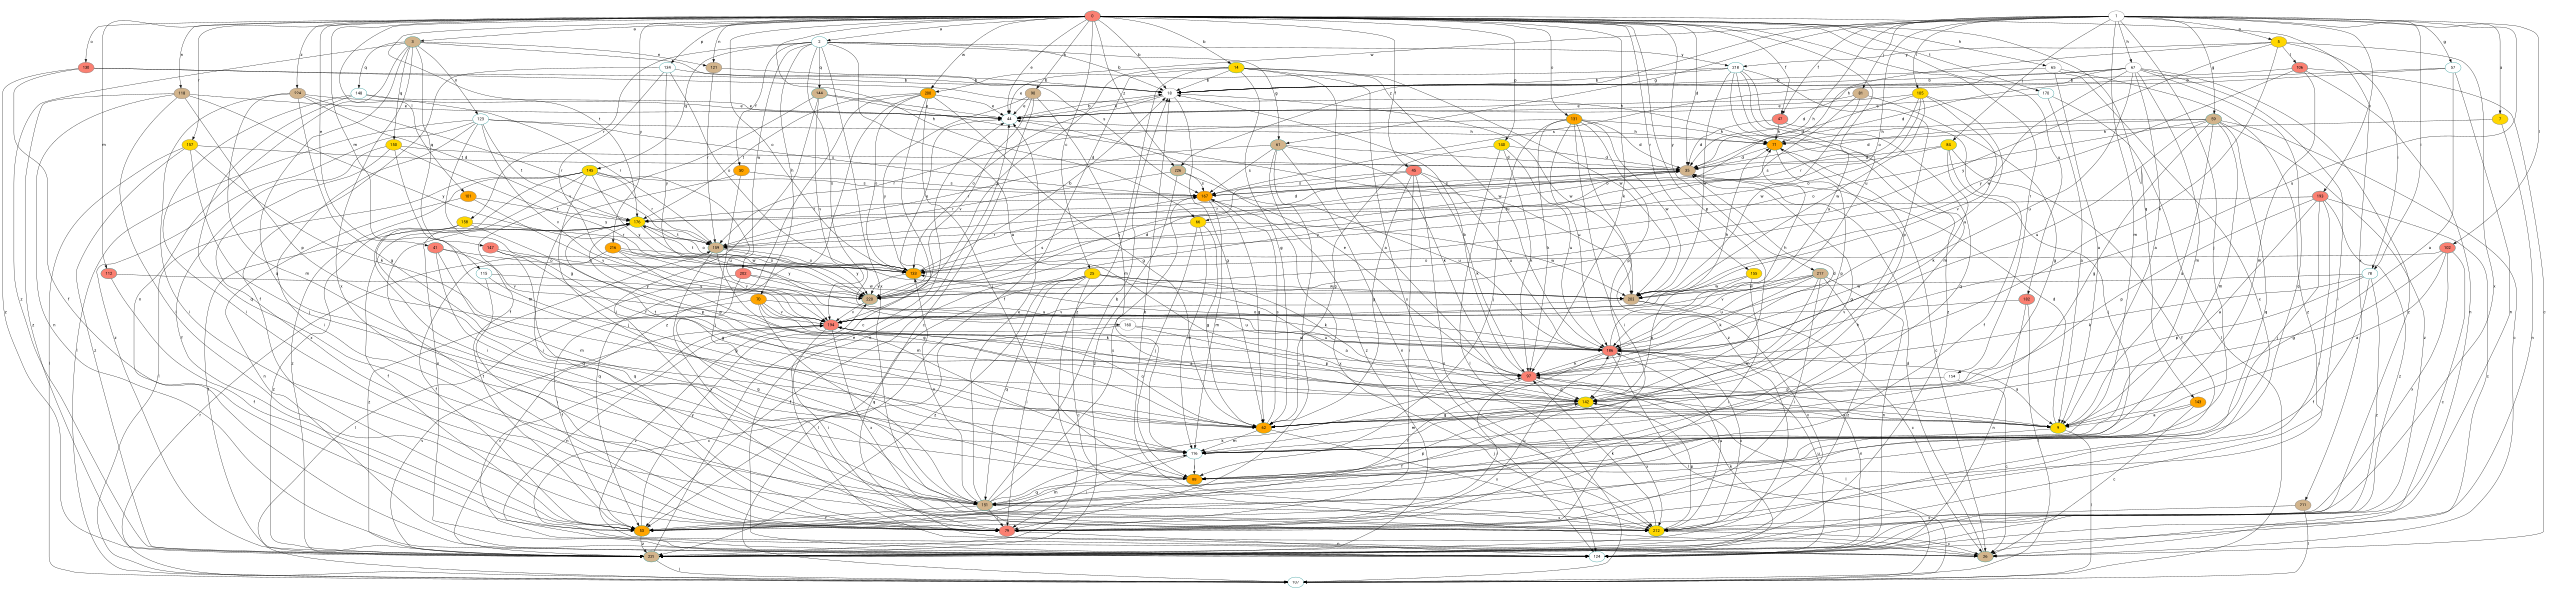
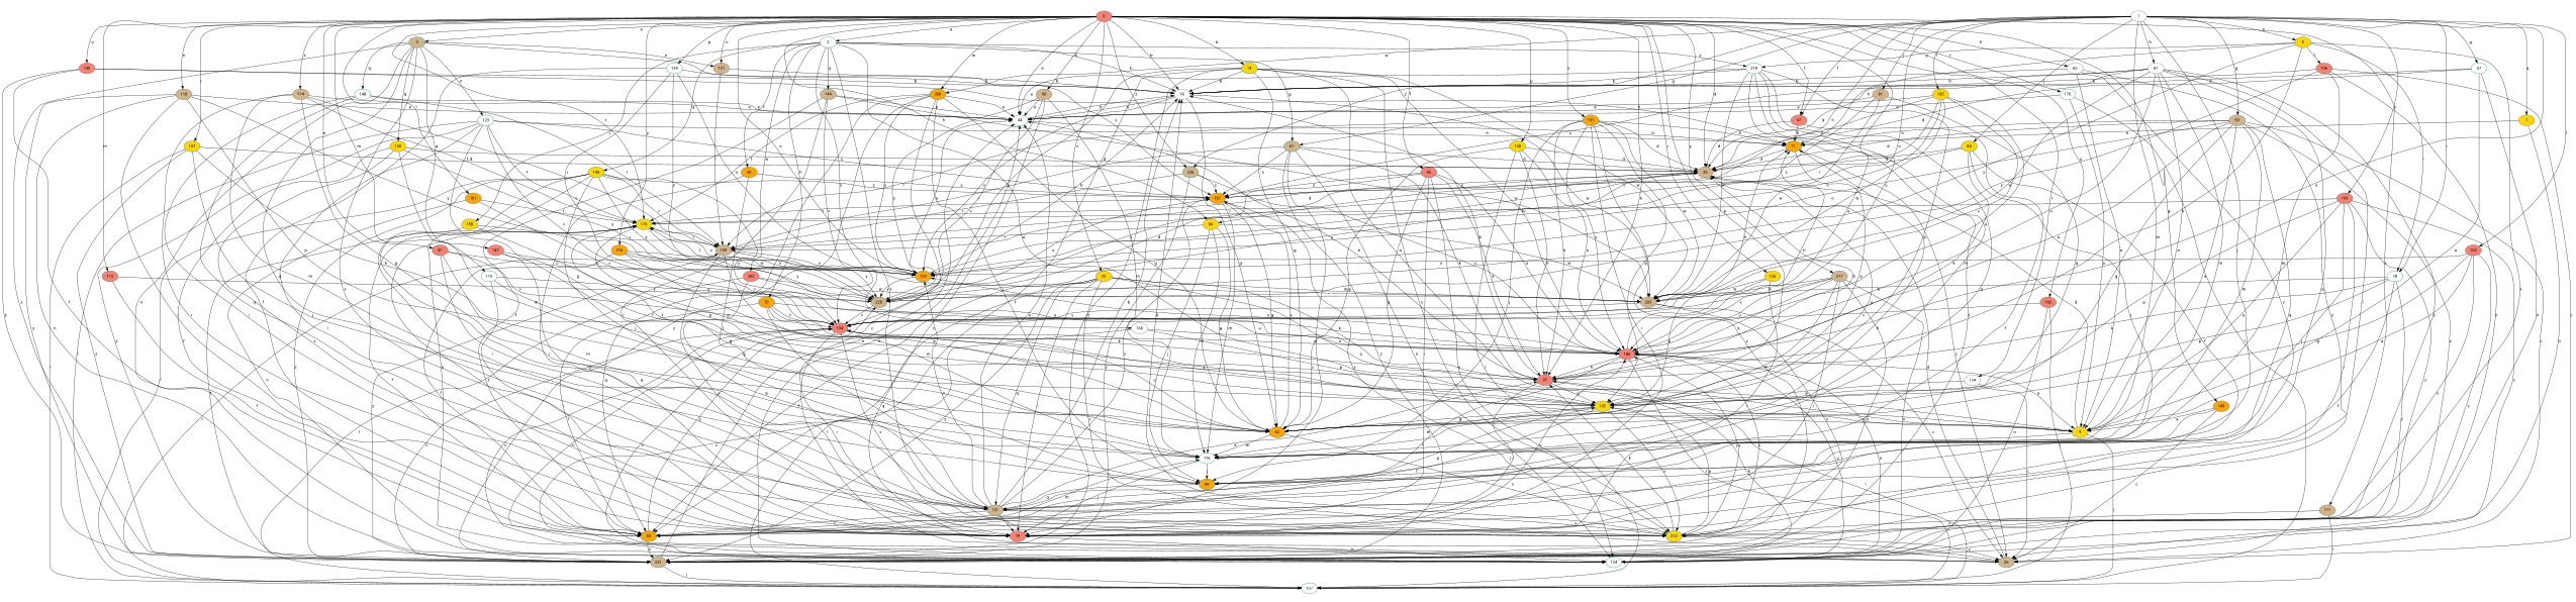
  strict digraph {
    fontname=Roboto
    node [color=teal fillcolor=white fontname=Roboto style=filled]
    edge [fontname=Roboto]
    0 [fillcolor=salmon]
    2
    3 [fillcolor=tan]
    14 [fillcolor=gold]
    18 [color=gray40]
    25 [color=gray40 fillcolor=gold]
    35 [color=gray40 fillcolor=tan]
    41 [fillcolor=salmon]
    44
    45 [fillcolor=salmon]
    47 [fillcolor=salmon]
    65 [color=gray40]
    66 [color=gray40 fillcolor=gold]
    90 [color=gray40 fillcolor=tan]
    97 [color=gray40 fillcolor=salmon]
    101 [color=gray40 fillcolor=orange]
    112 [fillcolor=salmon]
    115
    118 [color=gray40 fillcolor=tan]
    121 [color=gray40 fillcolor=tan]
    130 [color=gray40 fillcolor=salmon]
    131 [fillcolor=orange]
    133 [fillcolor=orange]
    134
    140 [fillcolor=gold]
    142 [fillcolor=gold]
    143 [color=gray40 fillcolor=orange]
    154 [color=gray40]
    155 [color=gray40 fillcolor=gold]
    157 [color=gray40 fillcolor=gold]
    170
    176 [fillcolor=gold]
    182 [fillcolor=salmon]
    186 [fillcolor=salmon]
    200 [fillcolor=orange]
    211 [color=gray40 fillcolor=tan]
    216 [color=gray40 fillcolor=orange]
    217 [fillcolor=tan]
    224 [color=gray40 fillcolor=tan]
    226 [fillcolor=tan]
    n41 [fillcolor=tan label=61]
    9 [fillcolor=gold]
    50 [color=gray40 fillcolor=orange]
    70 [color=gray40 fillcolor=orange]
    144 [fillcolor=tan]
    145 [fillcolor=gold]
    158 [color=gray40 fillcolor=gold]
    160 [color=gray40]
    202 [color=gray40 fillcolor=salmon]
    212 [fillcolor=gold]
    218
    123
    124
    147 [color=gray40 fillcolor=salmon]
    148
    150 [color=gray40 fillcolor=gold]
    151 [fillcolor=tan]
    167 [color=gray40 fillcolor=orange]
    229 [fillcolor=tan]
    220 [fillcolor=tan]
    53 [fillcolor=orange]
    62 [fillcolor=orange]
    203 [color=gray40 fillcolor=tan]
    107
    26 [fillcolor=tan]
    79 [color=gray40 fillcolor=salmon]
    159 [fillcolor=tan]
    116
    194 [fillcolor=salmon]
    71 [fillcolor=orange]
    88 [fillcolor=orange]
    1 [color=gray40]
    5 [color=gray40 fillcolor=gold]
    7 [color=gray40 fillcolor=gold]
    57
    59 [fillcolor=tan]
    67 [color=gray40]
    78
    81 [color=gray40 fillcolor=tan]
    84 [fillcolor=gold]
    102 [fillcolor=salmon]
    105 [color=gray40 fillcolor=gold]
    193 [fillcolor=salmon]
    106 [fillcolor=salmon]
    0 -> 2 [label=a]
    0 -> 3 [label=a]
    0 -> 14 [label=b]
    0 -> 18 [label=b]
    0 -> 25 [label=c]
    0 -> 35 [label=d]
    0 -> 41 [label=e]
    0 -> 44 [label=e]
    0 -> 45 [label=f]
    0 -> 47 [label=f]
    0 -> 65 [label=h]
    0 -> 66 [label=h]
    0 -> 90 [label=k]
    0 -> 97 [label=k]
    0 -> 101 [label=l]
    0 -> 112 [label=m]
    0 -> 115 [label=m]
    0 -> 118 [label=n]
    0 -> 121 [label=n]
    0 -> 130 [label=o]
    0 -> 131 [label=o]
    0 -> 133 [label=o]
    0 -> 134 [label=p]
    0 -> 140 [label=p]
    0 -> 142 [label=p]
    0 -> 143 [label=q]
    0 -> 154 [label=r]
    0 -> 155 [label=r]
    0 -> 157 [label=r]
    0 -> 170 [label=t]
    0 -> 176 [label=t]
    0 -> 182 [label=u]
    0 -> 186 [label=u]
    0 -> 200 [label=w]
    0 -> 211 [label=x]
    0 -> 216 [label=y]
    0 -> 217 [label=y]
    0 -> 224 [label=z]
    0 -> 226 [label=z]
    2 -> 18 [label=b]
    2 -> n41 [label=g]
    2 -> 9 [label=a]
    2 -> 50 [label=f]
    2 -> 70 [label=h]
    2 -> 144 [label=q]
    2 -> 145 [label=q]
    2 -> 158 [label=r]
    2 -> 160 [label=s]
    2 -> 202 [label=w]
    2 -> 212 [label=x]
    2 -> 218 [label=y]
    3 -> 121 [label=n]
    3 -> 212 [label=x]
    3 -> 123 [label=n]
    3 -> 124 [label=n]
    3 -> 147 [label=q]
    3 -> 148 [label=q]
    3 -> 150 [label=q]
    3 -> 151 [label=q]
    3 -> 167 [label=s]
    3 -> 229 [label=z]
    14 -> 18 [label=b]
    14 -> 186 [label=u]
    14 -> 9 [label=a]
    14 -> 212 [label=x]
    14 -> 229 [label=z]
    14 -> 220 [label=y]
    14 -> 53 [label=f]
    14 -> 62 [label=g]
    14 -> 203 [label=w]
    18 -> 44 [label=e]
    18 -> 133 [label=o]
    18 -> 62 [label=g]
    18 -> 203 [label=w]
    25 -> 97 [label=k]
    25 -> 9 [label=a]
    25 -> 151 [label=q]
    25 -> 229 [label=z]
    25 -> 53 [label=f]
    25 -> 203 [label=w]
    25 -> 107 [label=l]
    25 -> 26 [label=c]
    25 -> 79 [label=i]
    35 -> 167 [label=s]
    35 -> 220 [label=y]
    35 -> 62 [label=g]
    35 -> 159 [label=r]
    41 -> 133 [label=o]
    41 -> 151 [label=q]
    41 -> 116 [label=m]
    41 -> 194 [label=v]
    44 -> 18 [label=b]
    44 -> 71 [label=h]
    45 -> 97 [label=k]
    45 -> 186 [label=u]
    45 -> 124 [label=n]
    45 -> 167 [label=s]
    45 -> 220 [label=y]
    45 -> 62 [label=g]
    45 -> 79 [label=i]
    47 -> 35 [label=d]
    47 -> 53 [label=f]
    47 -> 71 [label=h]
    65 -> 18 [label=b]
    65 -> 9 [label=a]
    65 -> 212 [label=x]
    65 -> 229 [label=z]
    66 -> 62 [label=g]
    66 -> 203 [label=w]
    66 -> 159 [label=r]
    66 -> 116 [label=m]
    66 -> 88 [label=j]
    90 -> 44 [label=e]
    90 -> 220 [label=y]
    90 -> 26 [label=c]
    90 -> 116 [label=m]
    90 -> 194 [label=v]
    97 -> 18 [label=b]
    97 -> 35 [label=d]
    97 -> 44 [label=e]
    97 -> 142 [label=p]
    97 -> 107 [label=l]
    97 -> 79 [label=i]
    101 -> 176 [label=t]
    101 -> 124 [label=n]
    101 -> 194 [label=v]
    112 -> 220 [label=y]
    112 -> 53 [label=f]
    115 -> 220 [label=y]
    115 -> 62 [label=g]
    115 -> 79 [label=i]
    118 -> 44 [label=e]
    118 -> 142 [label=p]
    118 -> 124 [label=n]
    118 -> 229 [label=z]
    118 -> 220 [label=y]
    118 -> 79 [label=i]
    121 -> 18 [label=b]
    121 -> 159 [label=r]
    130 -> 18 [label=b]
    130 -> 229 [label=z]
    130 -> 53 [label=f]
    130 -> 71 [label=h]
    131 -> 35 [label=d]
    131 -> 97 [label=k]
    131 -> 142 [label=p]
    131 -> 186 [label=u]
    131 -> 229 [label=z]
    131 -> 203 [label=w]
    131 -> 79 [label=i]
    131 -> 159 [label=r]
    131 -> 71 [label=h]
    131 -> 88 [label=j]
    133 -> 18 [label=b]
    133 -> 44 [label=e]
    133 -> 176 [label=t]
    133 -> 220 [label=y]
    134 -> 18 [label=b]
    134 -> 133 [label=o]
    134 -> 220 [label=y]
    134 -> 53 [label=f]
    134 -> 194 [label=v]
    140 -> 35 [label=d]
    140 -> 97 [label=k]
    140 -> 186 [label=u]
    140 -> 62 [label=g]
    140 -> 107 [label=l]
    142 -> 176 [label=t]
    142 -> 9 [label=a]
    142 -> 212 [label=x]
    142 -> 53 [label=f]
    142 -> 62 [label=g]
    142 -> 116 [label=m]
    142 -> 194 [label=v]
    143 -> 9 [label=a]
    143 -> 26 [label=c]
    143 -> 88 [label=j]
    154 -> 142 [label=p]
    154 -> 26 [label=c]
    155 -> 142 [label=p]
    155 -> 203 [label=w]
    155 -> 79 [label=i]
    157 -> 35 [label=d]
    157 -> 97 [label=k]
    157 -> 229 [label=z]
    157 -> 107 [label=l]
    157 -> 88 [label=j]
    170 -> 44 [label=e]
    170 -> 9 [label=a]
    170 -> 107 [label=l]
    176 -> 35 [label=d]
    176 -> 133 [label=o]
    176 -> 142 [label=p]
    176 -> 53 [label=f]
    176 -> 203 [label=w]
    182 -> 124 [label=n]
    182 -> 107 [label=l]
    182 -> 194 [label=v]
    186 -> 97 [label=k]
    186 -> 133 [label=o]
    186 -> 9 [label=a]
    186 -> 212 [label=x]
    186 -> 124 [label=n]
    186 -> 53 [label=f]
    186 -> 107 [label=l]
    186 -> 71 [label=h]
    200 -> 44 [label=e]
    200 -> 133 [label=o]
    200 -> 176 [label=t]
    200 -> 229 [label=z]
    200 -> 53 [label=f]
    200 -> 62 [label=g]
    200 -> 26 [label=c]
    200 -> 88 [label=j]
    211 -> 212 [label=x]
    211 -> 107 [label=l]
    216 -> 133 [label=o]
    216 -> 220 [label=y]
    216 -> 53 [label=f]
    216 -> 62 [label=g]
    216 -> 194 [label=v]
    217 -> 97 [label=k]
    217 -> 186 [label=u]
    217 -> 124 [label=n]
    217 -> 229 [label=z]
    217 -> 203 [label=w]
    217 -> 79 [label=i]
    217 -> 116 [label=m]
    217 -> 194 [label=v]
    224 -> 44 [label=e]
    224 -> 176 [label=t]
    224 -> 62 [label=g]
    224 -> 79 [label=i]
    224 -> 159 [label=r]
    224 -> 116 [label=m]
    226 -> 186 [label=u]
    226 -> 167 [label=s]
    226 -> 229 [label=z]
    226 -> 159 [label=r]
    n41 -> 35 [label=d]
    n41 -> 97 [label=k]
    n41 -> 124 [label=n]
    n41 -> 167 [label=s]
    n41 -> 229 [label=z]
    n41 -> 79 [label=i]
    n41 -> 159 [label=r]
    9 -> 35 [label=d]
    9 -> 107 [label=l]
    9 -> 88 [label=j]
    50 -> 167 [label=s]
    50 -> 79 [label=i]
    50 -> 88 [label=j]
    70 -> 97 [label=k]
    70 -> 186 [label=u]
    70 -> 9 [label=a]
    70 -> 151 [label=q]
    70 -> 53 [label=f]
    70 -> 194 [label=v]
    144 -> 44 [label=e]
    144 -> 53 [label=f]
    144 -> 203 [label=w]
    144 -> 79 [label=i]
    144 -> 194 [label=v]
    145 -> 186 [label=u]
    145 -> 124 [label=n]
    145 -> 167 [label=s]
    145 -> 229 [label=z]
    145 -> 220 [label=y]
    145 -> 107 [label=l]
    145 -> 79 [label=i]
    145 -> 159 [label=r]
    145 -> 88 [label=j]
    158 -> 142 [label=p]
    158 -> 151 [label=q]
-   158 -> 229 [label=z]
    158 -> 159 [label=r]
    160 -> 142 [label=p]
    160 -> 186 [label=u]
    160 -> 26 [label=c]
    202 -> 186 [label=u]
    202 -> 151 [label=q]
    202 -> 203 [label=w]
    202 -> 107 [label=l]
    212 -> 18 [label=b]
    212 -> 97 [label=k]
    212 -> 142 [label=p]
    212 -> 186 [label=u]
    212 -> 26 [label=c]
    218 -> 18 [label=b]
    218 -> 44 [label=e]
    218 -> 142 [label=p]
    218 -> 186 [label=u]
    218 -> 151 [label=q]
    218 -> 229 [label=z]
    218 -> 203 [label=w]
    218 -> 116 [label=m]
    123 -> 176 [label=t]
    123 -> 167 [label=s]
    123 -> 229 [label=z]
    123 -> 62 [label=g]
    123 -> 107 [label=l]
    123 -> 79 [label=i]
    123 -> 194 [label=v]
    123 -> 71 [label=h]
    124 -> 44 [label=e]
    124 -> 97 [label=k]
    124 -> 186 [label=u]
    124 -> 194 [label=v]
    147 -> 133 [label=o]
    147 -> 151 [label=q]
    147 -> 62 [label=g]
    148 -> 44 [label=e]
    148 -> 151 [label=q]
    148 -> 79 [label=i]
    148 -> 159 [label=r]
    150 -> 35 [label=d]
    150 -> 212 [label=x]
    150 -> 220 [label=y]
    150 -> 53 [label=f]
    150 -> 116 [label=m]
    151 -> 18 [label=b]
    151 -> 44 [label=e]
    151 -> 97 [label=k]
    151 -> 133 [label=o]
    151 -> 142 [label=p]
    151 -> 212 [label=x]
    151 -> 167 [label=s]
    151 -> 53 [label=f]
    151 -> 79 [label=i]
    151 -> 71 [label=h]
    167 -> 176 [label=t]
    167 -> 212 [label=x]
    167 -> 62 [label=g]
    167 -> 116 [label=m]
    229 -> 44 [label=e]
    229 -> 176 [label=t]
    229 -> 107 [label=l]
    229 -> 194 [label=v]
    220 -> 35 [label=d]
    220 -> 167 [label=s]
    220 -> 194 [label=v]
    53 -> 229 [label=z]
    53 -> 220 [label=y]
    53 -> 116 [label=m]
    62 -> 212 [label=x]
    62 -> 167 [label=s]
    62 -> 116 [label=m]
    62 -> 194 [label=o]
    203 -> 212 [label=x]
    203 -> 26 [label=c]
    203 -> 194 [label=v]
    107 -> 159 [label=r]
    26 -> 35 [label=d]
    26 -> 194 [label=v]
    79 -> 176 [label=t]
    79 -> 186 [label=u]
    79 -> 124 [label=n]
    159 -> 133 [label=o]
-   176 -> 159 [label=t]
+   159 -> 176 [label=t]
    159 -> 212 [label=x]
    159 -> 229 [label=z]
    159 -> 220 [label=y]
    159 -> 116 [label=m]
    116 -> 79 [label=i]
    116 -> 88 [label=j]
    194 -> 186 [label=u]
    194 -> 212 [label=x]
    194 -> 124 [label=n]
    194 -> 79 [label=i]
    194 -> 71 [label=h]
    71 -> 35 [label=d]
    71 -> 142 [label=p]
    71 -> 26 [label=c]
    88 -> 151 [label=q]
    1 -> 47 [label=f]
    1 -> 66 [label=h]
    1 -> 133 [label=o]
    1 -> 186 [label=u]
    1 -> 200 [label=w]
    1 -> 226 [label=z]
    1 -> n41 [label=g]
    1 -> 116 [label=m]
    1 -> 88 [label=j]
    1 -> 5 [label=a]
    1 -> 7 [label=a]
    1 -> 57 [label=g]
    1 -> 59 [label=g]
    1 -> 67 [label=h]
    1 -> 78 [label=i]
    1 -> 81 [label=j]
    1 -> 84 [label=j]
    1 -> 102 [label=l]
    1 -> 105 [label=l]
    1 -> 193 [label=v]
    5 -> 97 [label=k]
    5 -> 212 [label=x]
    5 -> 218 [label=y]
    5 -> 220 [label=y]
    5 -> 71 [label=h]
    5 -> 78 [label=i]
    5 -> 106 [label=l]
    7 -> 124 [label=n]
    7 -> 71 [label=h]
    57 -> 18 [label=b]
    57 -> 35 [label=d]
    57 -> 9 [label=a]
    57 -> 124 [label=n]
    59 -> 35 [label=d]
    59 -> 133 [label=o]
    59 -> 186 [label=u]
    59 -> 9 [label=a]
    59 -> 151 [label=q]
    59 -> 229 [label=z]
    59 -> 62 [label=g]
    59 -> 26 [label=c]
    59 -> 116 [label=m]
    59 -> 71 [label=h]
    67 -> 18 [label=b]
    67 -> 35 [label=d]
    67 -> 186 [label=u]
    67 -> 9 [label=a]
    67 -> 151 [label=q]
    67 -> 167 [label=s]
    67 -> 229 [label=z]
    67 -> 203 [label=w]
    67 -> 79 [label=i]
    67 -> 116 [label=m]
    78 -> 97 [label=k]
    78 -> 142 [label=p]
    78 -> 229 [label=z]
    78 -> 53 [label=f]
    78 -> 203 [label=w]
    81 -> 44 [label=e]
    81 -> 133 [label=o]
    81 -> 62 [label=g]
    81 -> 203 [label=w]
    84 -> 35 [label=d]
    84 -> 97 [label=k]
    84 -> 167 [label=s]
    84 -> 53 [label=f]
    84 -> 88 [label=j]
    102 -> 133 [label=o]
    102 -> 9 [label=a]
    102 -> 212 [label=x]
    102 -> 62 [label=g]
    102 -> 26 [label=c]
    105 -> 35 [label=d]
    105 -> 44 [label=e]
    105 -> 133 [label=o]
    105 -> 186 [label=u]
    105 -> 203 [label=w]
    105 -> 159 [label=r]
    105 -> 194 [label=v]
    193 -> 142 [label=p]
    193 -> 176 [label=t]
    193 -> 9 [label=a]
    193 -> 229 [label=z]
    193 -> 26 [label=c]
    193 -> 79 [label=i]
    193 -> 88 [label=j]
    106 -> 18 [label=b]
    106 -> 124 [label=n]
    106 -> 220 [label=y]
    106 -> 26 [label=c]
    106 -> 116 [label=m]
  }
